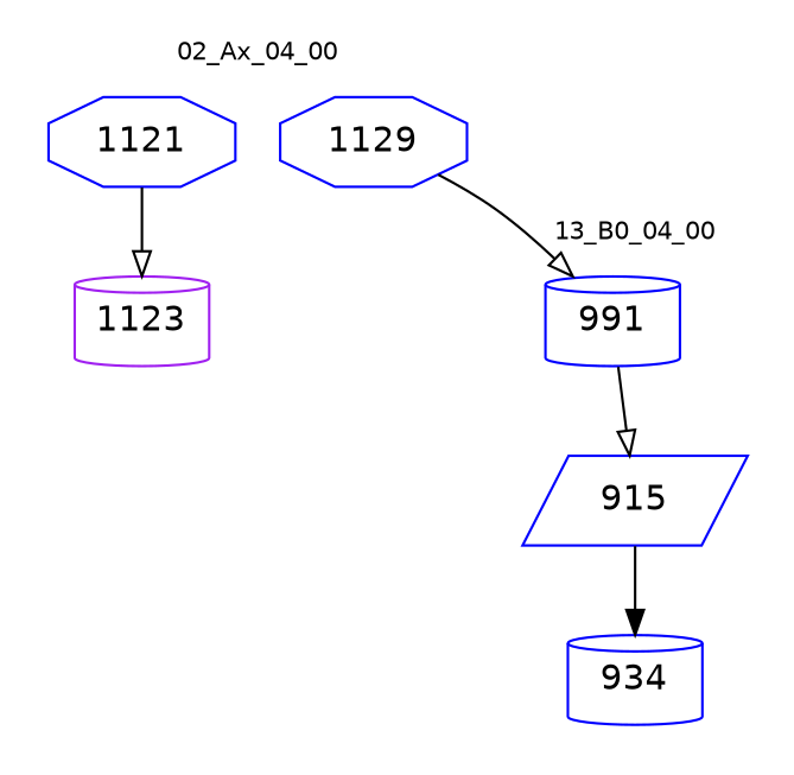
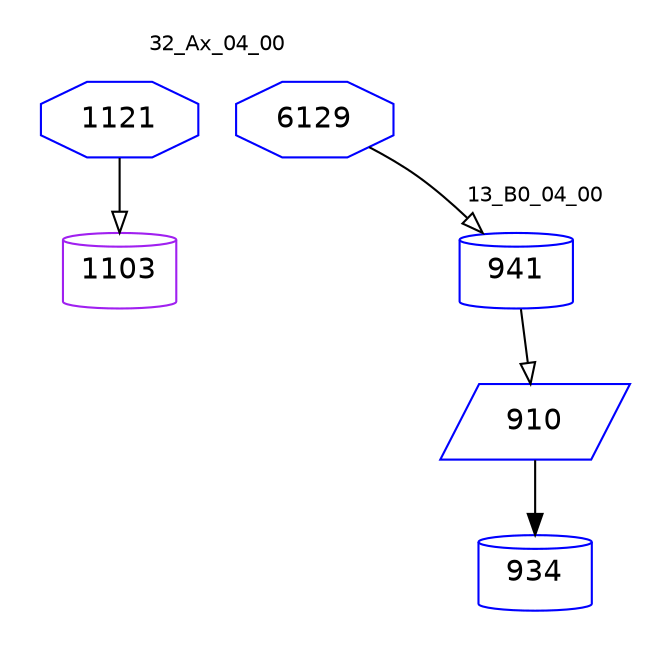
  digraph {
    fontname="DejaVu Sans"
    node [color=blue fontname="DejaVu Sans" shape=cylinder]
    edge [arrowhead=onormal color=black fontname="DejaVu Sans"]
-   n1 [label=1129 shape=octagon]
+   n1 [label=6129 shape=octagon]
    n2 [label=1121 shape=octagon]
-   n3 [color=purple label=1123]
-   n4 [label=991]
-   n5 [label=915 shape=parallelogram]
+   n3 [color=purple label=1103]
+   n4 [label=941]
+   n5 [label=910 shape=parallelogram]
    n6 [label=934]
    subgraph cluster_1 {
      color=white
      fontsize=10
-     label="02_Ax_04_00"
+     label="32_Ax_04_00"
      n1
      n2
      n3
    }
    subgraph cluster_2 {
      color=white
      fontsize=10
      label="13_B0_04_00"
      n4
      n5
      n6
    }
    n1 -> n4
    n2 -> n3
    n4 -> n5
    n5 -> n6 [arrowhead=normal]
  }
